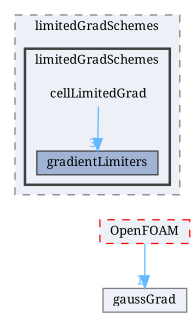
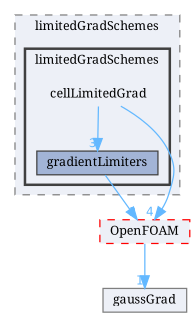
  digraph {
    compound=true
    fontname="Noto Serif"
    node [fontname="Noto Serif" fontsize=10 shape=box fillcolor="#edf0f7" style=filled]
    edge [color=steelblue1 fontcolor=steelblue1 fontname="Noto Serif" fontsize=10 headlabel=3 labeldistance=1.5 labelfontname=Helvetica labelfontsize=10]
    n1 [height=0.2 label=cellLimitedGrad shape=plaintext width=0.4 fillcolor="" style=""]
    n2 [color=grey25 fillcolor="#a2b4d6" height=0.2 label=gradientLimiters width=0.4]
    n3 [color=red height=0.2 label=OpenFOAM style="filled,dashed" width=0.4]
    n4 [color=grey50 height=0.2 label=gaussGrad width=0.4]
    subgraph cluster_1 {
      bgcolor="#edf0f7"
      fontsize=10
      label=limitedGradSchemes
      pencolor=grey50
      style="filled,dashed"
      subgraph cluster_2 {
        bgcolor="#edf0f7"
        fontsize=10
        label=limitedGradSchemes
        pencolor=grey25
        style="filled,bold"
        n1
        n2
      }
    }
    n1 -> n2
+   n1 -> n3 [headlabel=4]
+   n2 -> n3
    n3 -> n4 [headlabel=1]
  }
